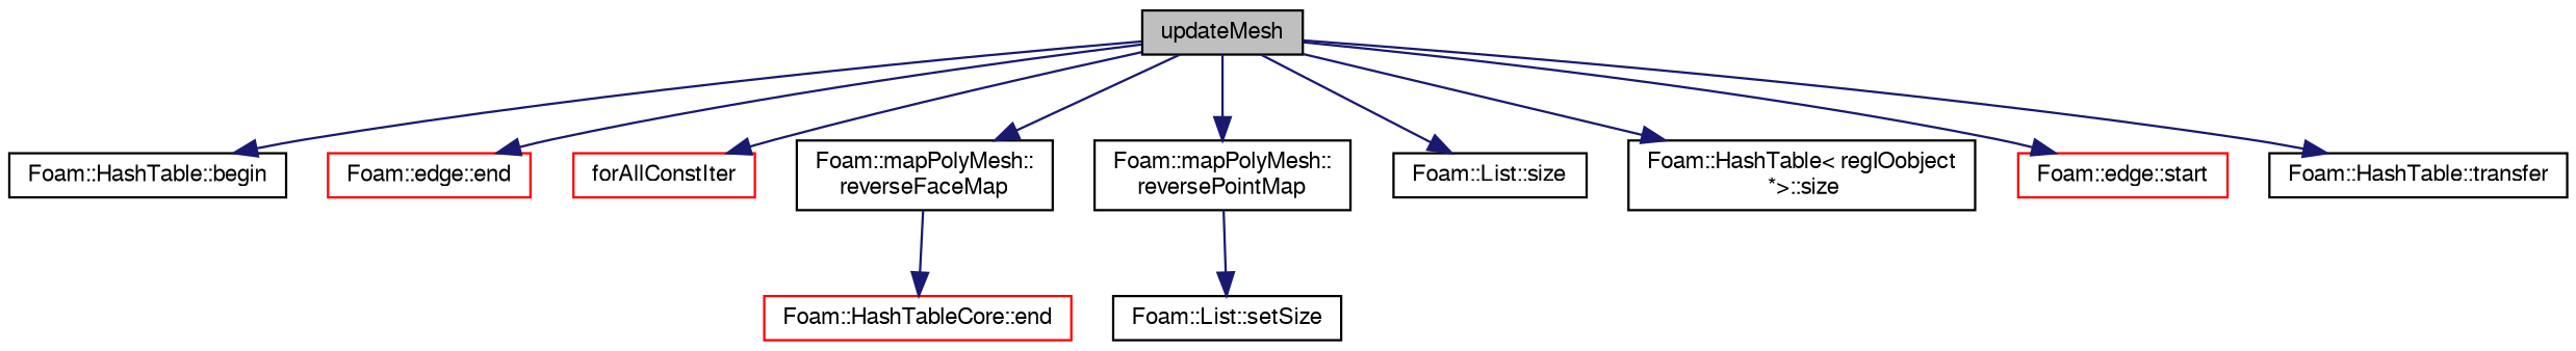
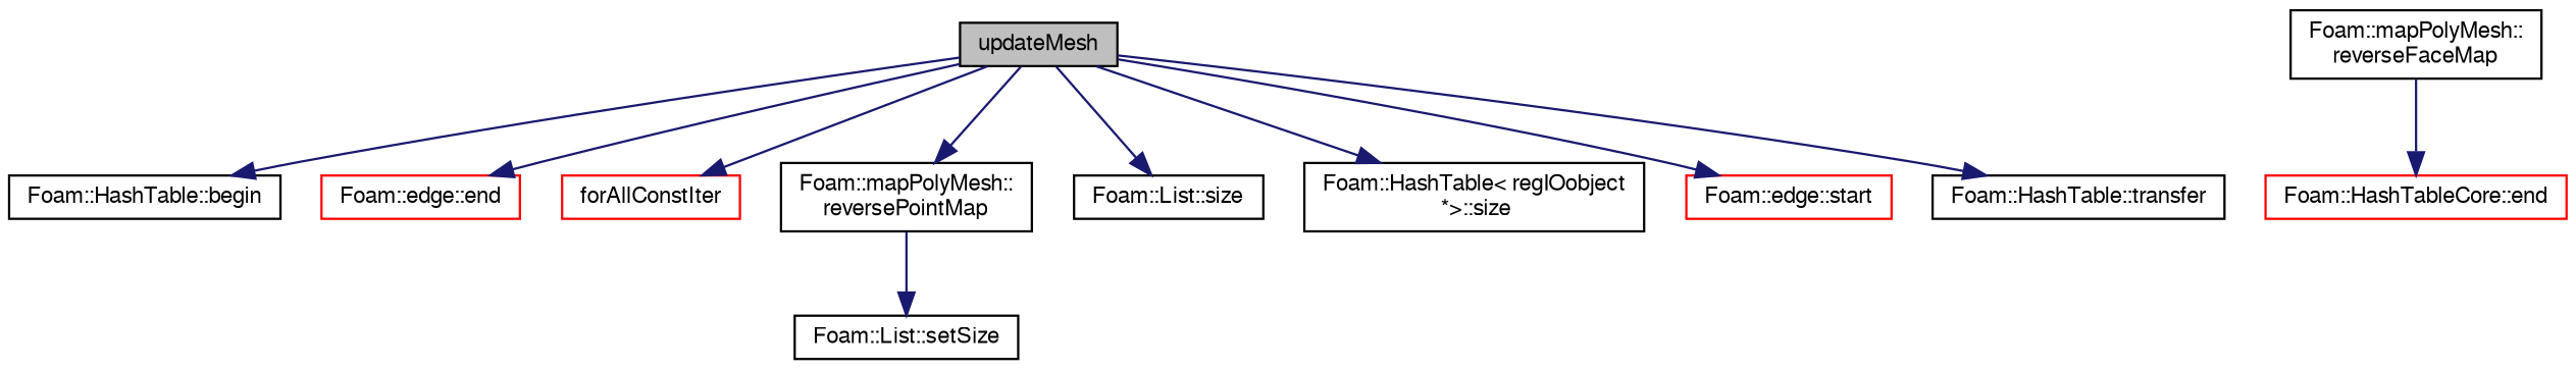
  digraph {
    rankdir=TB
    node [color=black fontname=FreeSans fontsize=10 shape=record]
    edge [color=midnightblue fontname=FreeSans fontsize=10 labelfontname=FreeSans labelfontsize=10 style=solid]
    n1 [fillcolor=grey75 fontcolor=black height=0.2 label=updateMesh style=filled width=0.4]
    n2 [height=0.2 label="Foam::HashTable::begin" width=0.4]
    n3 [color=red height=0.2 label="Foam::edge::end" width=0.4]
    n4 [color=red height=0.2 label=forAllConstIter width=0.4]
    n5 [height=0.2 label="Foam::mapPolyMesh::\lreverseFaceMap" width=0.4]
    n6 [height=0.2 label="Foam::mapPolyMesh::\lreversePointMap" width=0.4]
    n7 [height=0.2 label="Foam::List::size" width=0.4]
    n8 [height=0.2 label="Foam::HashTable\< regIOobject\l *\>::size" width=0.4]
    n9 [color=red height=0.2 label="Foam::edge::start" width=0.4]
    n10 [height=0.2 label="Foam::HashTable::transfer" width=0.4]
    n11 [color=red height=0.2 label="Foam::HashTableCore::end" width=0.4]
    n12 [height=0.2 label="Foam::List::setSize" width=0.4]
    n1 -> n2
    n1 -> n3
    n1 -> n4
-   n1 -> n5
    n1 -> n6
    n1 -> n7
    n1 -> n8
    n1 -> n9
    n1 -> n10
    n5 -> n11
    n6 -> n12
  }
